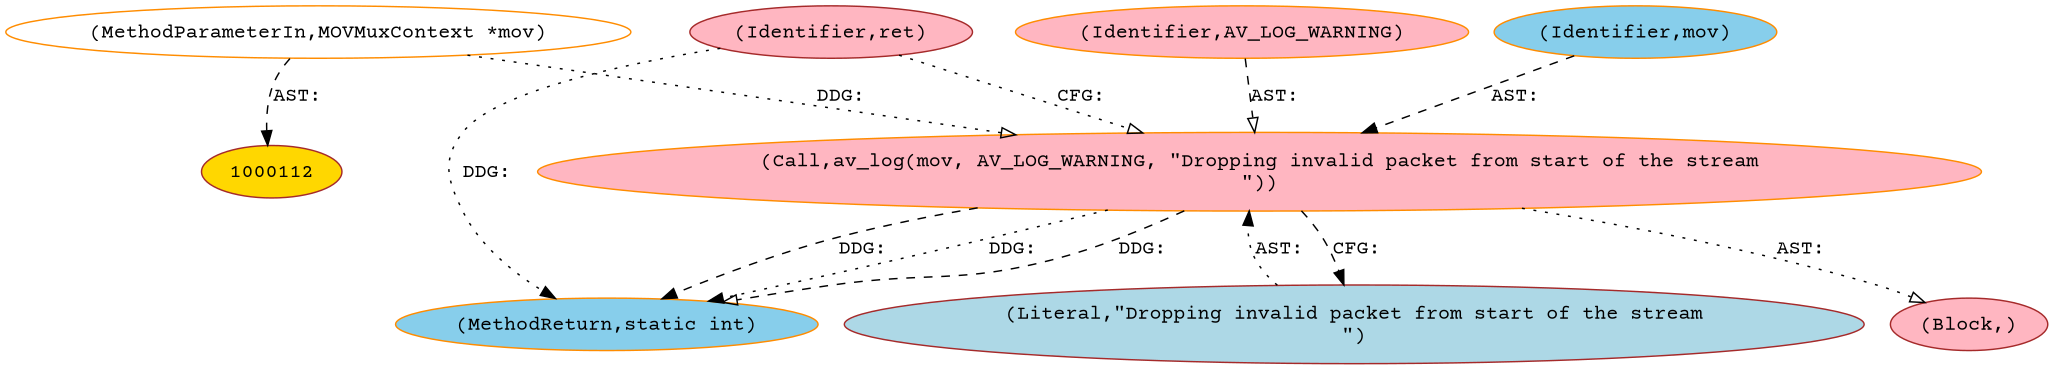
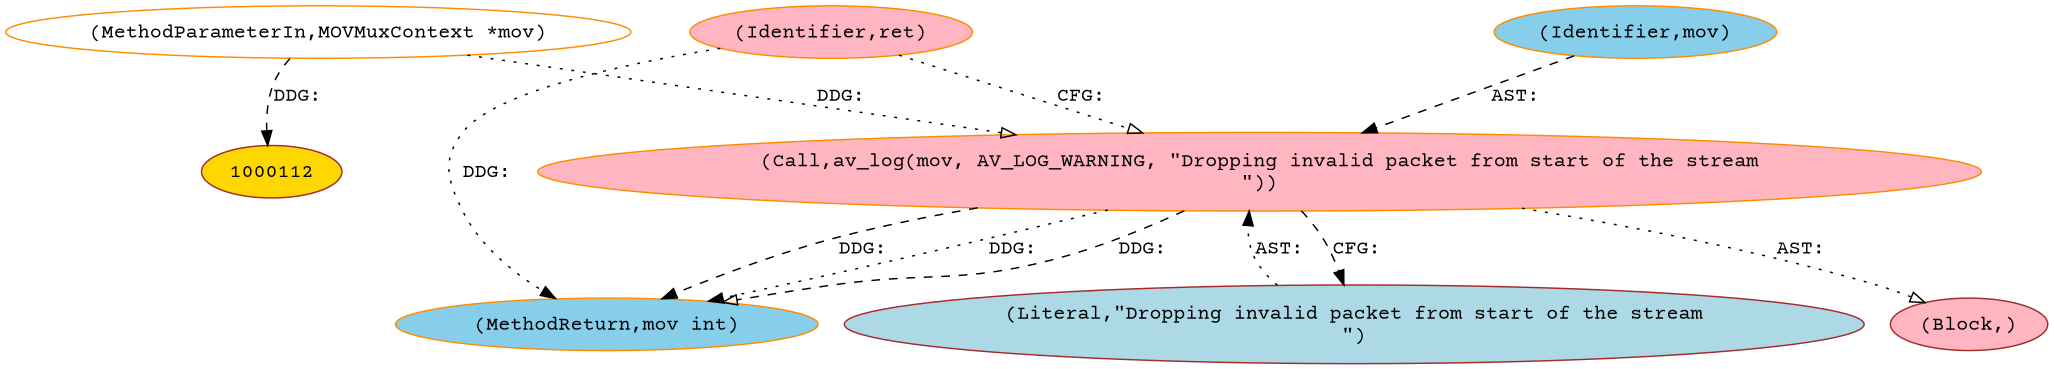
  digraph {
    fontname="Courier Prime"
    node [color=darkorange fillcolor=lightpink fontname="Courier Prime" style=filled]
    edge [arrowhead=normal fontname="Courier Prime" style=dotted]
    n1 [fillcolor=white label="(MethodParameterIn,MOVMuxContext *mov)"]
    n2 [label="(Call,av_log(mov, AV_LOG_WARNING, \"Dropping invalid packet from start of the stream\n\"))"]
    1000112 [color=brown fillcolor=gold]
-   n4 [fillcolor=skyblue label="(MethodReturn,static int)"]
+   n4 [fillcolor=skyblue label="(MethodReturn,mov int)"]
    n5 [color=brown fillcolor=lightblue label="(Literal,\"Dropping invalid packet from start of the stream\n\")"]
    n6 [color=brown label="(Block,)"]
-   n7 [label="(Identifier,AV_LOG_WARNING)"]
-   n8 [color=brown label="(Identifier,ret)"]
+   n8 [label="(Identifier,ret)"]
    n9 [fillcolor=skyblue label="(Identifier,mov)"]
    n1 -> n2 [arrowhead=onormal label="DDG: "]
-   n1 -> 1000112 [label="AST: " style=dashed]
+   n1 -> 1000112 [label="DDG: " style=dashed]
    n2 -> n4 [label="DDG: " style=dashed]
    n2 -> n4 [label="DDG: "]
    n2 -> n4 [arrowhead=onormal label="DDG: " style=dashed]
    n2 -> n5 [label="CFG: " style=dashed]
    n2 -> n6 [arrowhead=onormal label="AST: "]
    n5 -> n2 [label="AST: "]
-   n7 -> n2 [arrowhead=onormal label="AST: " style=dashed]
    n8 -> n2 [arrowhead=onormal label="CFG: "]
    n8 -> n4 [label="DDG: "]
    n9 -> n2 [label="AST: " style=dashed]
  }
